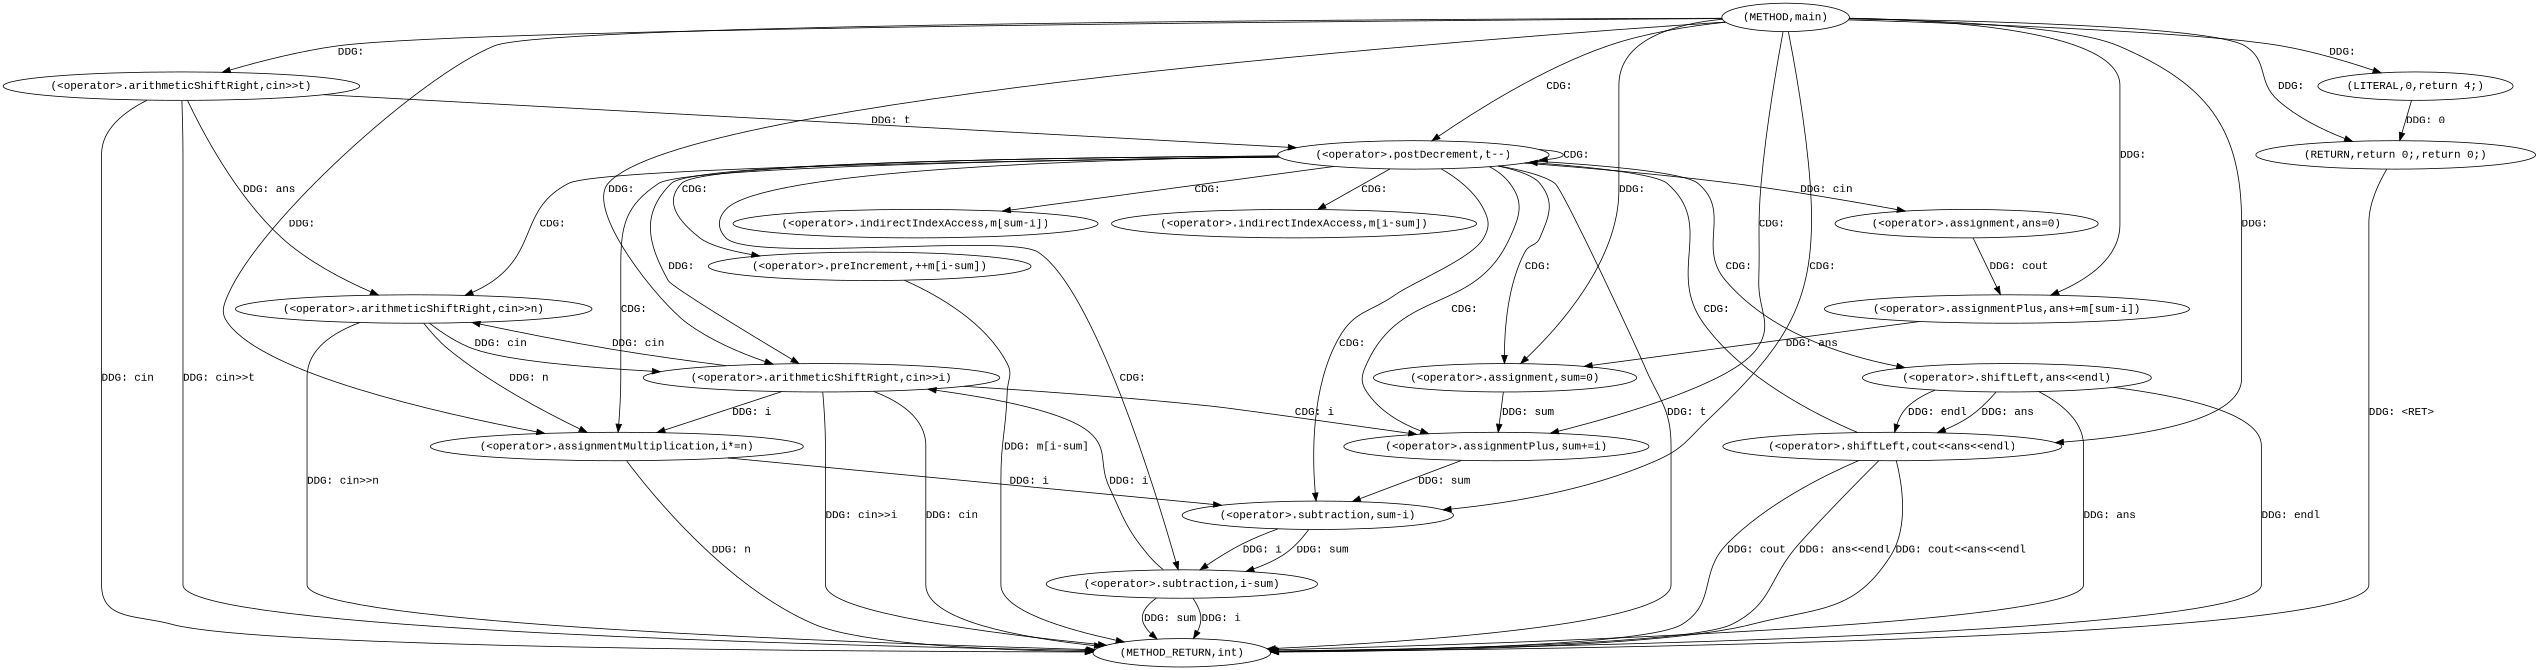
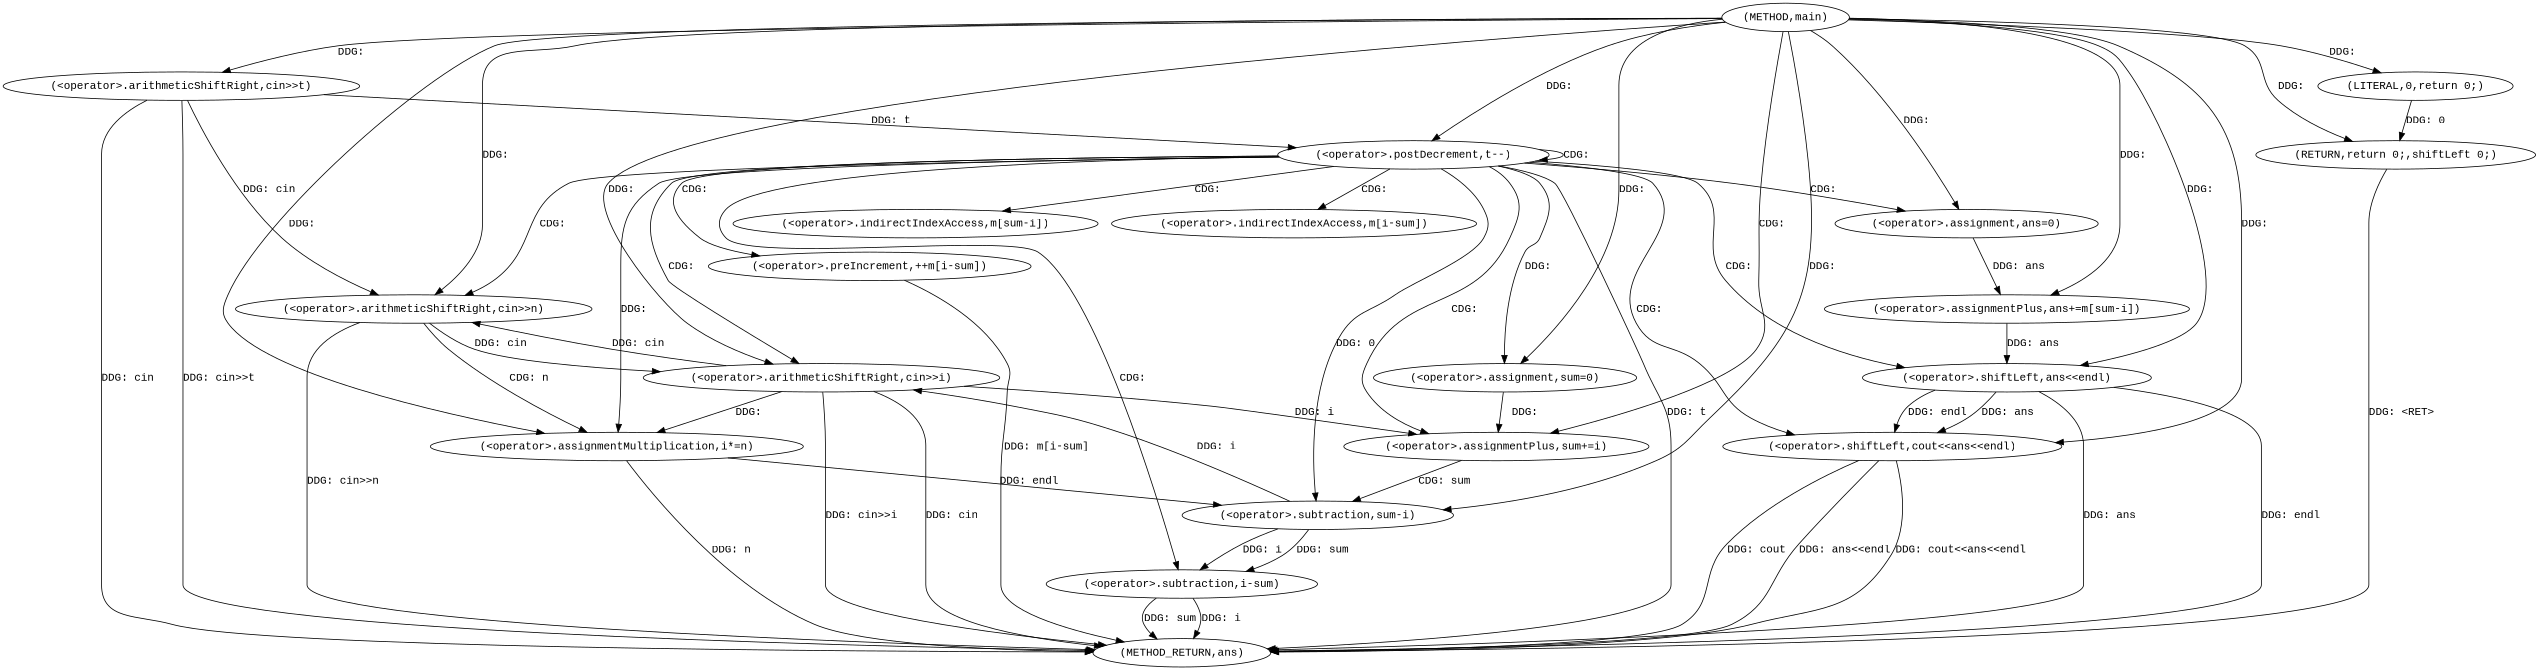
  digraph {
    fontname="Liberation Mono"
    node [fontname="Liberation Mono"]
    edge [fontname="Liberation Mono"]
    n1 [label="(METHOD,main)"]
    n2 [label="(<operator>.arithmeticShiftRight,cin>>t)"]
-   n3 [label="(RETURN,return 0;,return 0;)"]
+   n3 [label="(RETURN,return 0;,shiftLeft 0;)"]
    n4 [label="(<operator>.postDecrement,t--)"]
-   n5 [label="(LITERAL,0,return 4;)"]
+   n5 [label="(LITERAL,0,return 0;)"]
    n6 [label="(<operator>.arithmeticShiftRight,cin>>n)"]
    n7 [label="(<operator>.assignment,sum=0)"]
    n8 [label="(<operator>.assignment,ans=0)"]
    n9 [label="(<operator>.shiftLeft,cout<<ans<<endl)"]
    n10 [label="(<operator>.arithmeticShiftRight,cin>>i)"]
    n11 [label="(<operator>.assignmentPlus,sum+=i)"]
    n12 [label="(<operator>.assignmentMultiplication,i*=n)"]
    n13 [label="(<operator>.assignmentPlus,ans+=m[sum-i])"]
    n14 [label="(<operator>.shiftLeft,ans<<endl)"]
    n15 [label="(<operator>.subtraction,sum-i)"]
-   n16 [label="(METHOD_RETURN,int)"]
+   n16 [label="(METHOD_RETURN,ans)"]
    n17 [label="(<operator>.subtraction,i-sum)"]
    n18 [label="(<operator>.preIncrement,++m[i-sum])"]
    n19 [label="(<operator>.indirectIndexAccess,m[sum-i])"]
    n20 [label="(<operator>.indirectIndexAccess,m[i-sum])"]
    n1 -> n2 [label="DDG: "]
    n1 -> n3 [label="DDG: "]
-   n1 -> n4 [label="CDG: "]
+   n1 -> n4 [label="DDG: "]
    n1 -> n5 [label="DDG: "]
+   n1 -> n6 [label="DDG: "]
    n1 -> n7 [label="DDG: "]
+   n1 -> n8 [label="DDG: "]
    n1 -> n9 [label="DDG: "]
    n1 -> n10 [label="DDG: "]
    n1 -> n11 [label="CDG: "]
    n1 -> n12 [label="DDG: "]
    n1 -> n13 [label="DDG: "]
-   n1 -> n15 [label="CDG: "]
+   n1 -> n14 [label="DDG: "]
+   n1 -> n15 [label="DDG: "]
    n2 -> n4 [label="DDG: t"]
-   n2 -> n6 [label="DDG: ans"]
+   n2 -> n6 [label="DDG: cin"]
    n2 -> n16 [label="DDG: cin"]
    n2 -> n16 [label="DDG: cin>>t"]
    n3 -> n16 [label="DDG: <RET>"]
    n4 -> n4 [label="CDG: "]
    n4 -> n6 [label="CDG: "]
-   n4 -> n7 [label="CDG: "]
-   n4 -> n8 [label="DDG: cin"]
-   n9 -> n4 [label="CDG: "]
-   n4 -> n10 [label="DDG: "]
+   n4 -> n7 [label="DDG: "]
+   n4 -> n8 [label="CDG: "]
+   n4 -> n9 [label="CDG: "]
+   n4 -> n10 [label="CDG: "]
    n4 -> n11 [label="CDG: "]
-   n4 -> n12 [label="CDG: "]
+   n4 -> n12 [label="DDG: "]
    n4 -> n14 [label="CDG: "]
-   n4 -> n15 [label="CDG: "]
+   n4 -> n15 [label="DDG: 0"]
    n4 -> n16 [label="DDG: t"]
    n4 -> n17 [label="CDG: "]
    n4 -> n18 [label="CDG: "]
    n4 -> n19 [label="CDG: "]
    n4 -> n20 [label="CDG: "]
    n5 -> n3 [label="DDG: 0"]
    n6 -> n10 [label="DDG: cin"]
-   n6 -> n12 [label="DDG: n"]
+   n6 -> n12 [label="CDG: n"]
    n6 -> n16 [label="DDG: cin>>n"]
-   n7 -> n11 [label="DDG: sum"]
-   n8 -> n13 [label="DDG: cout"]
+   n7 -> n11 [label="DDG: "]
+   n8 -> n13 [label="DDG: ans"]
    n9 -> n16 [label="DDG: ans<<endl"]
    n9 -> n16 [label="DDG: cout<<ans<<endl"]
    n9 -> n16 [label="DDG: cout"]
    n10 -> n6 [label="DDG: cin"]
-   n10 -> n11 [label="CDG: i"]
-   n10 -> n12 [label="DDG: i"]
+   n10 -> n11 [label="DDG: i"]
+   n10 -> n12 [label="DDG: "]
    n10 -> n16 [label="DDG: cin"]
    n10 -> n16 [label="DDG: cin>>i"]
-   n11 -> n15 [label="DDG: sum"]
-   n12 -> n15 [label="DDG: i"]
+   n11 -> n15 [label="CDG: sum"]
+   n12 -> n15 [label="DDG: endl"]
    n12 -> n16 [label="DDG: n"]
-   n13 -> n7 [label="DDG: ans"]
+   n13 -> n14 [label="DDG: ans"]
    n14 -> n9 [label="DDG: endl"]
    n14 -> n9 [label="DDG: ans"]
    n14 -> n16 [label="DDG: ans"]
    n14 -> n16 [label="DDG: endl"]
    n15 -> n17 [label="DDG: i"]
    n15 -> n17 [label="DDG: sum"]
-   n17 -> n10 [label="DDG: i"]
+   n15 -> n10 [label="DDG: i"]
    n17 -> n16 [label="DDG: i"]
    n17 -> n16 [label="DDG: sum"]
    n18 -> n16 [label="DDG: m[i-sum]"]
  }
